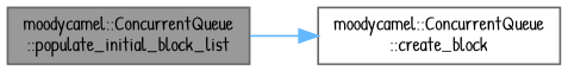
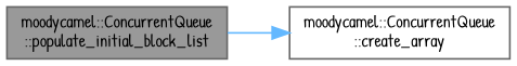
  digraph {
    rankdir=LR
    fontname="Patrick Hand"
    node [fontname="Patrick Hand" fontsize=10 shape=box style=filled]
    n1 [color=gray40 fillcolor=grey60 fontcolor=black height=0.2 label="moodycamel::ConcurrentQueue\l::populate_initial_block_list" width=0.4]
-   n2 [color=grey40 fillcolor=white height=0.2 label="moodycamel::ConcurrentQueue\l::create_block" width=0.4]
+   n2 [color=grey40 fillcolor=white height=0.2 label="moodycamel::ConcurrentQueue\l::create_array" width=0.4]
    n1 -> n2 [color=steelblue1 fontname="Patrick Hand" fontsize=10 labelfontname=Helvetica labelfontsize=10 style=solid]
  }
